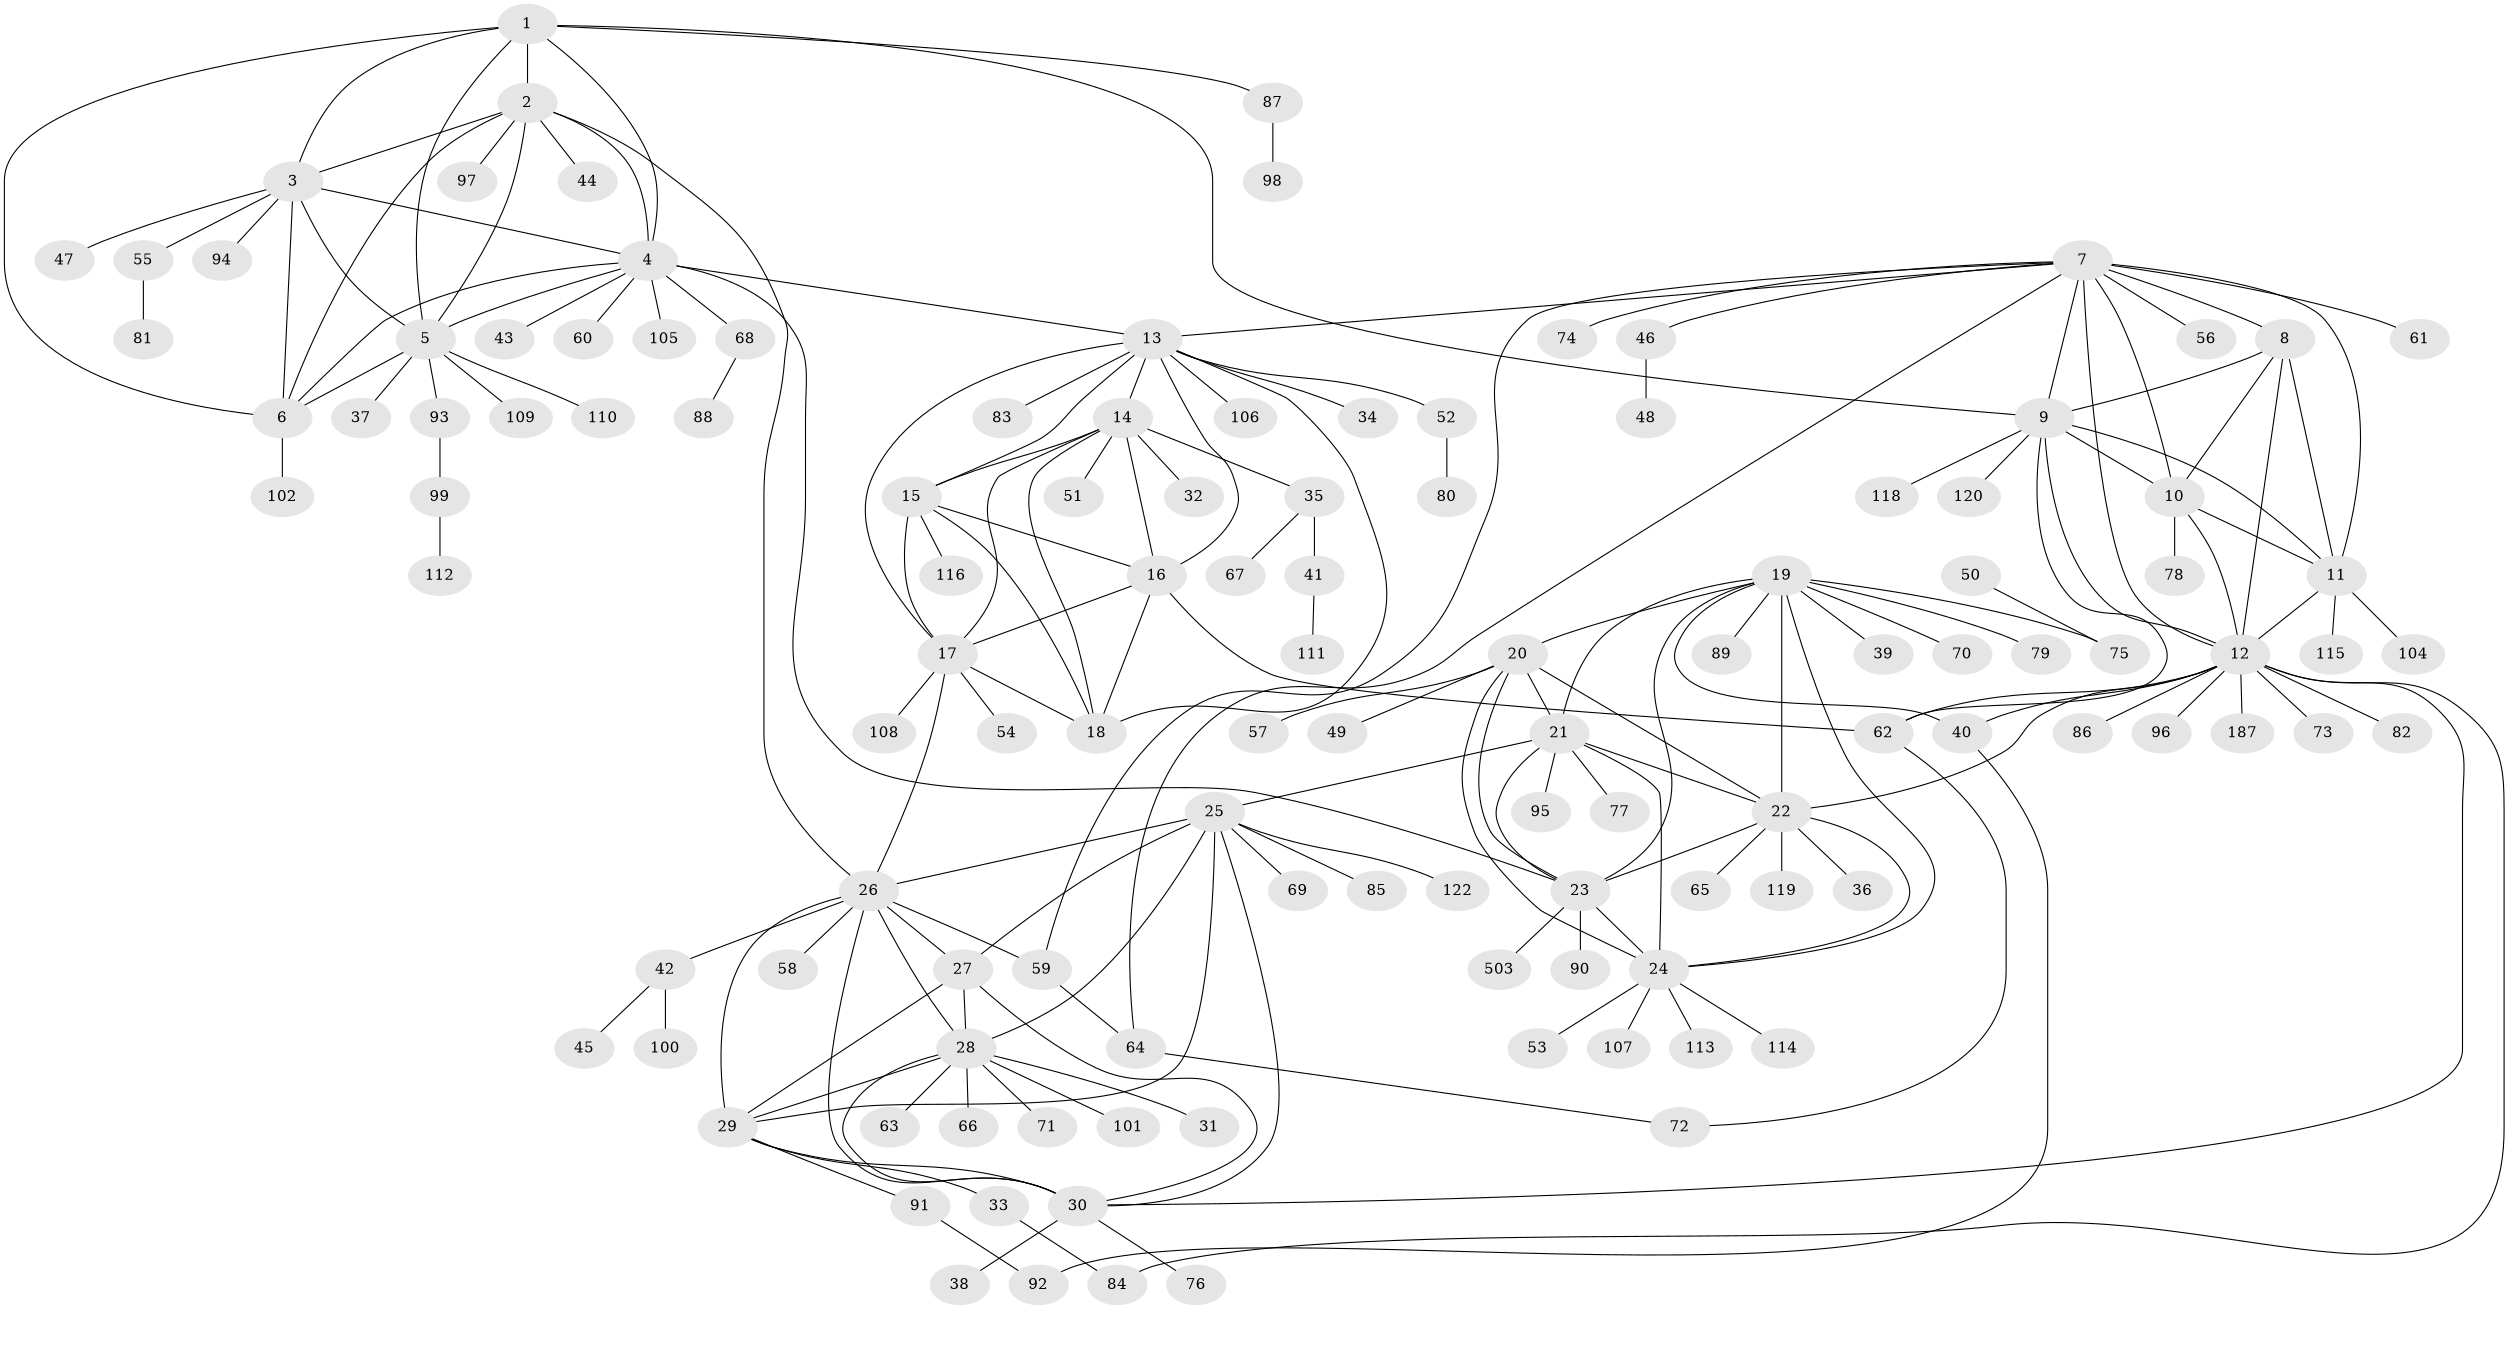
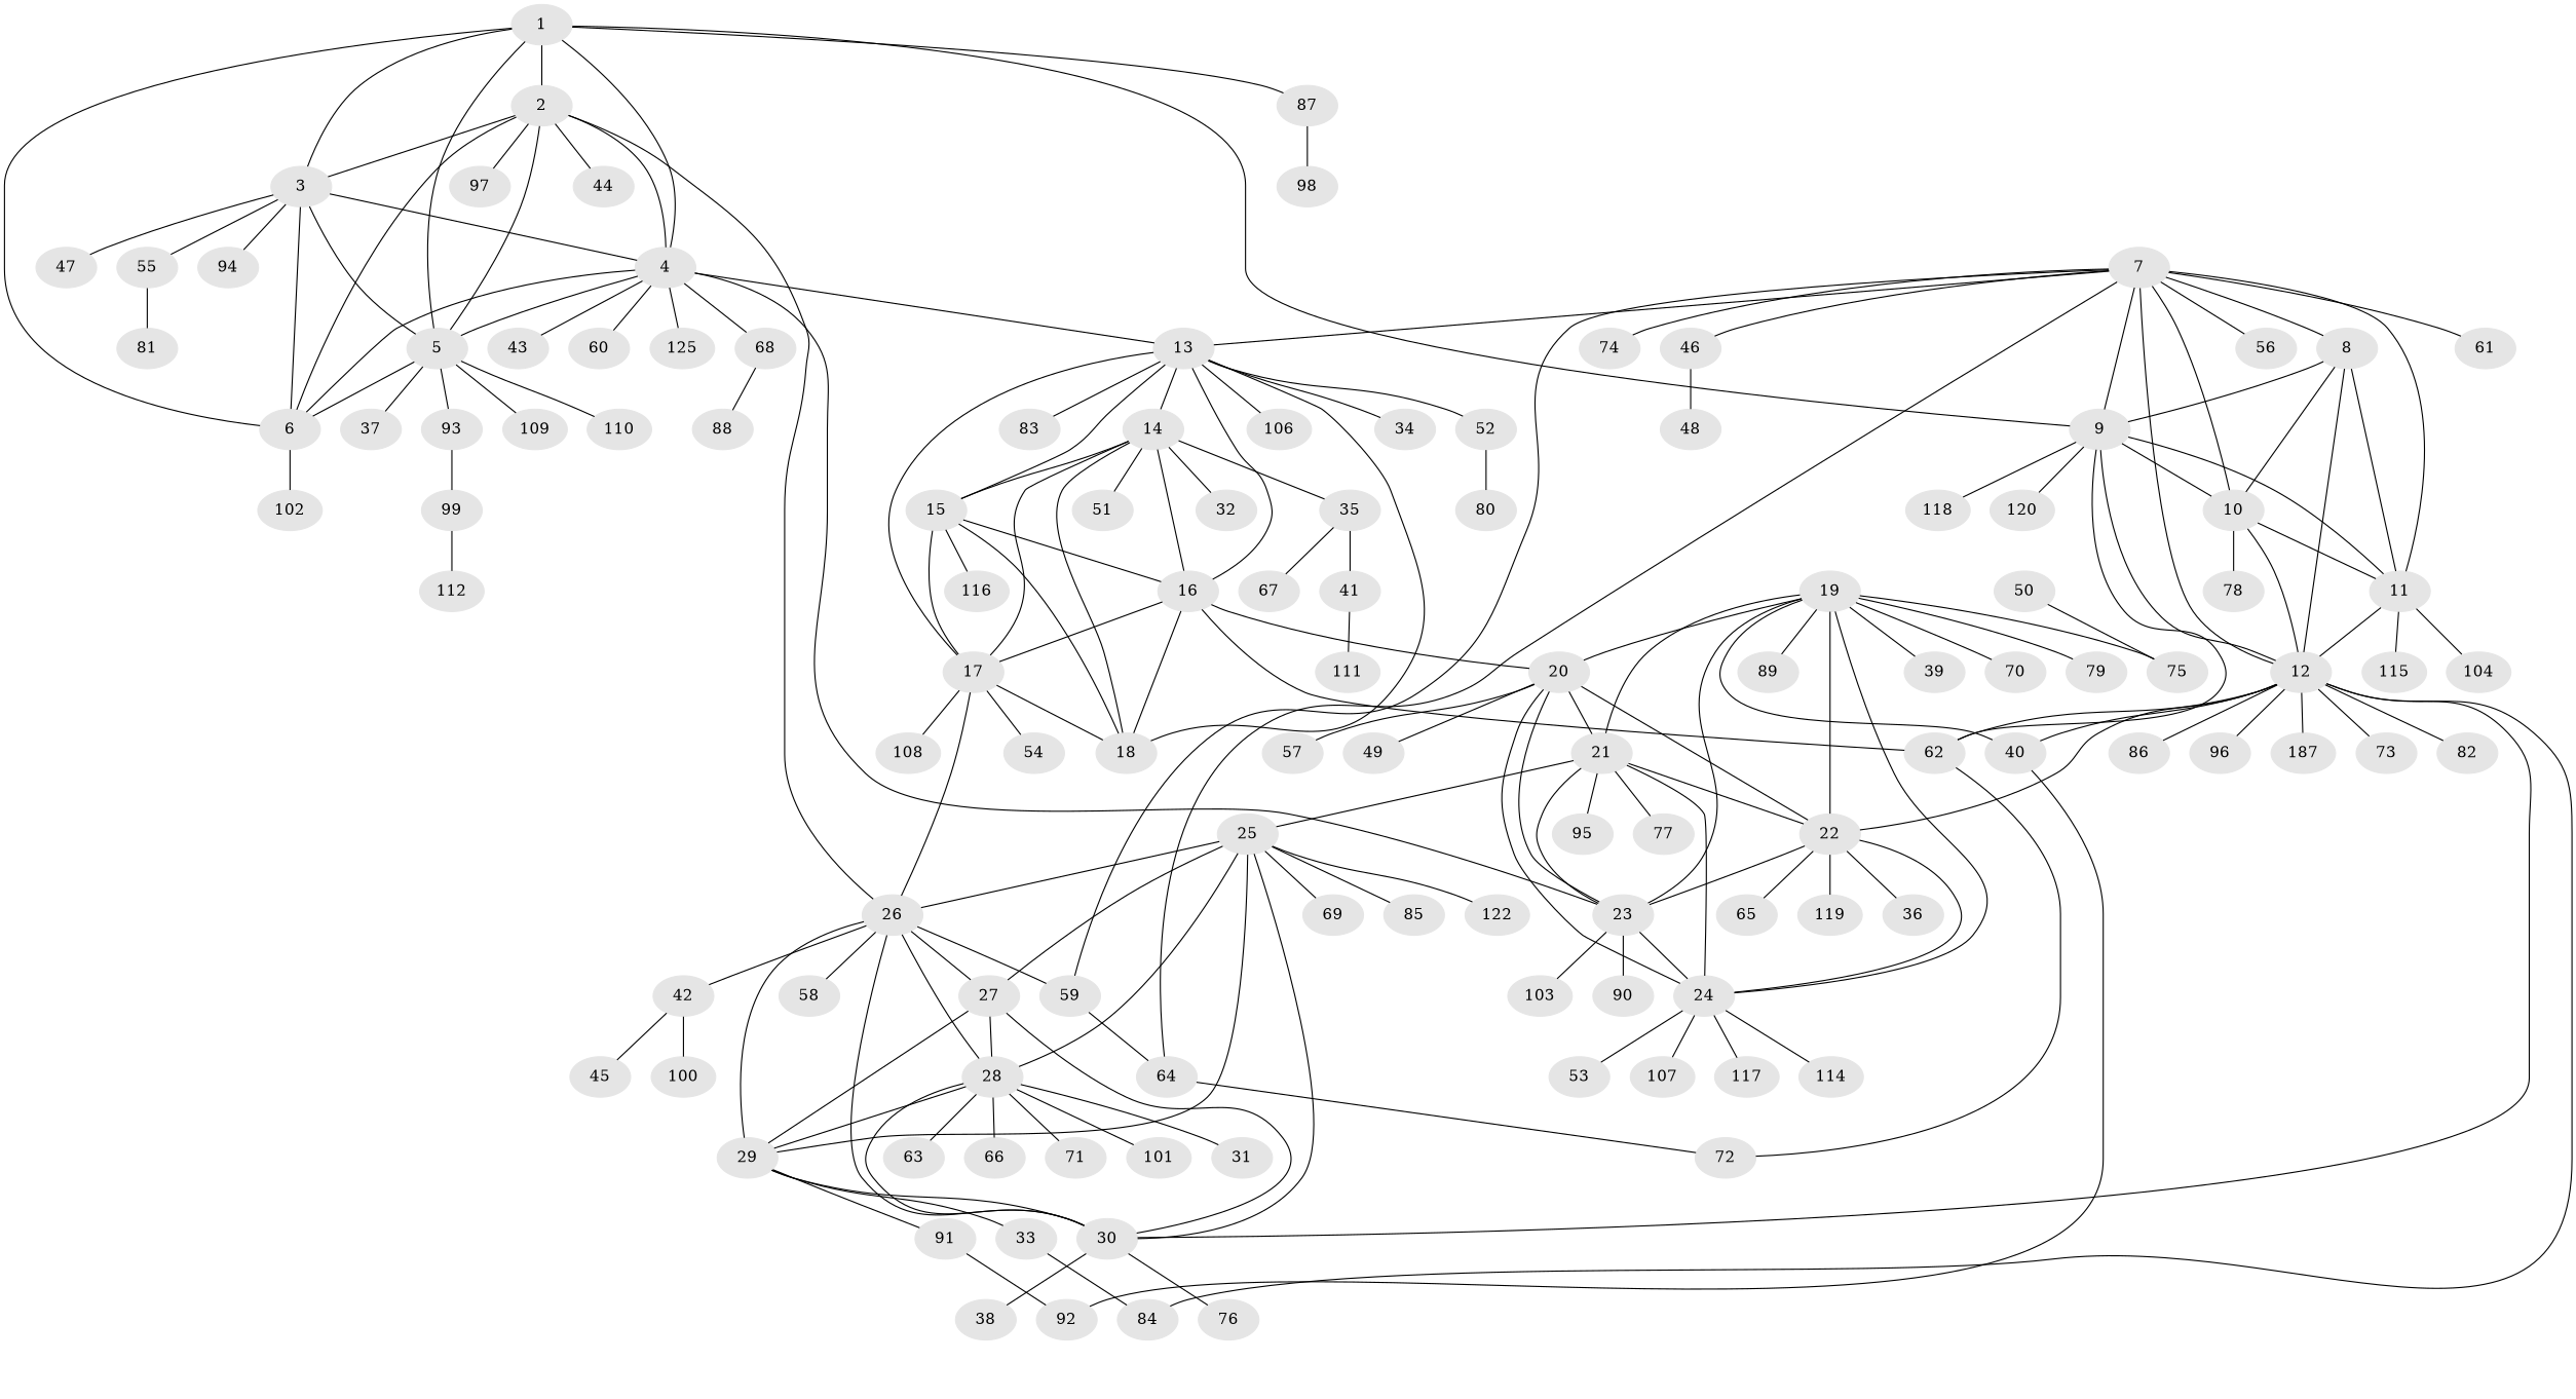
  graph {
    node [color=gray90 style=filled]
    1
    2
    3
    4
    5
    6
    9
    87
    26
    44
    97
    47
    55
    94
    13
    23
    43
    60
    68
-   105
+   105 [label=125]
    37
    93
    109
    110
    102
    10
    11
    12
    62
    118
    120
    98
    59
    30
    27
    28
    29
    42
    58
    81
    14
    15
    16
    17
    18
    34
    52
    83
    106
    24
    90
-   103 [label=503]
+   103
    88
    99
    7
    8
    46
    56
    61
    64
    74
    78
    104
    115
    22
    40
    73
    82
    84
    86
    96
    n72 [label=187]
    48
    72
    36
    65
    119
    38
    76
    92
    32
    35
    51
    116
    20
    54
    108
    80
    41
    67
    21
    49
    57
    19
    39
    70
    79
    89
    75
    25
    77
    95
    53
    107
-   113
+   113 [label=117]
    114
    50
    69
    85
    122
    31
    63
    66
    71
    101
    33
    91
    45
    100
    111
    112
    1 -- 2
    1 -- 3
    1 -- 4
    1 -- 5
    1 -- 6
    1 -- 9
    1 -- 87
    2 -- 3
    2 -- 4
    2 -- 5
    2 -- 6
    2 -- 26
    2 -- 44
    2 -- 97
    3 -- 4
    3 -- 5
    3 -- 6
    3 -- 47
    3 -- 55
    3 -- 94
    4 -- 5
    4 -- 6
    4 -- 13
    4 -- 23
    4 -- 43
    4 -- 60
    4 -- 68
    4 -- 105
    5 -- 6
    5 -- 37
    5 -- 93
    5 -- 109
    5 -- 110
    6 -- 102
    9 -- 10
    9 -- 11
    9 -- 12
    9 -- 62
    9 -- 118
    9 -- 120
    87 -- 98
    26 -- 59
    26 -- 30
    26 -- 27
    26 -- 28
    26 -- 29
    26 -- 42
    26 -- 58
    55 -- 81
    13 -- 14
    13 -- 15
    13 -- 16
    13 -- 17
    13 -- 18
    13 -- 34
    13 -- 52
    13 -- 83
    13 -- 106
    23 -- 24
    23 -- 90
    23 -- 103
    68 -- 88
    93 -- 99
    10 -- 11
    10 -- 12
    10 -- 78
    11 -- 12
    11 -- 104
    11 -- 115
    12 -- 62
    12 -- 30
    12 -- 22
    12 -- 40
    12 -- 73
    12 -- 82
    12 -- 84
    12 -- 86
    12 -- 96
    12 -- n72
    62 -- 72
    59 -- 64
    30 -- 38
    30 -- 76
    27 -- 30
    27 -- 28
    27 -- 29
    28 -- 30
    28 -- 29
    28 -- 31
    28 -- 63
    28 -- 66
    28 -- 71
    28 -- 101
    29 -- 30
    29 -- 33
    29 -- 91
    42 -- 45
    42 -- 100
    14 -- 15
    14 -- 16
    14 -- 17
    14 -- 18
    14 -- 32
    14 -- 35
    14 -- 51
    15 -- 16
    15 -- 17
    15 -- 18
    15 -- 116
    16 -- 62
    16 -- 17
    16 -- 18
+   16 -- 20
    17 -- 26
    17 -- 18
    17 -- 54
    17 -- 108
    52 -- 80
    24 -- 53
    24 -- 107
    24 -- 113
    24 -- 114
    99 -- 112
    7 -- 9
    7 -- 13
    7 -- 10
    7 -- 11
    7 -- 12
    7 -- 59
    7 -- 8
    7 -- 46
    7 -- 56
    7 -- 61
    7 -- 64
    7 -- 74
    8 -- 9
    8 -- 10
    8 -- 11
    8 -- 12
    46 -- 48
    64 -- 72
    22 -- 23
    22 -- 24
    22 -- 36
    22 -- 65
    22 -- 119
    40 -- 92
    35 -- 41
    35 -- 67
    20 -- 23
    20 -- 24
    20 -- 22
    20 -- 21
    20 -- 49
    20 -- 57
    41 -- 111
    21 -- 23
    21 -- 24
    21 -- 22
    21 -- 25
    21 -- 77
    21 -- 95
    19 -- 23
    19 -- 24
    19 -- 22
    19 -- 40
    19 -- 20
    19 -- 21
    19 -- 39
    19 -- 70
    19 -- 79
    19 -- 89
    19 -- 75
    25 -- 26
    25 -- 30
    25 -- 27
    25 -- 28
    25 -- 29
    25 -- 69
    25 -- 85
    25 -- 122
    50 -- 75
    33 -- 84
    91 -- 92
  }
